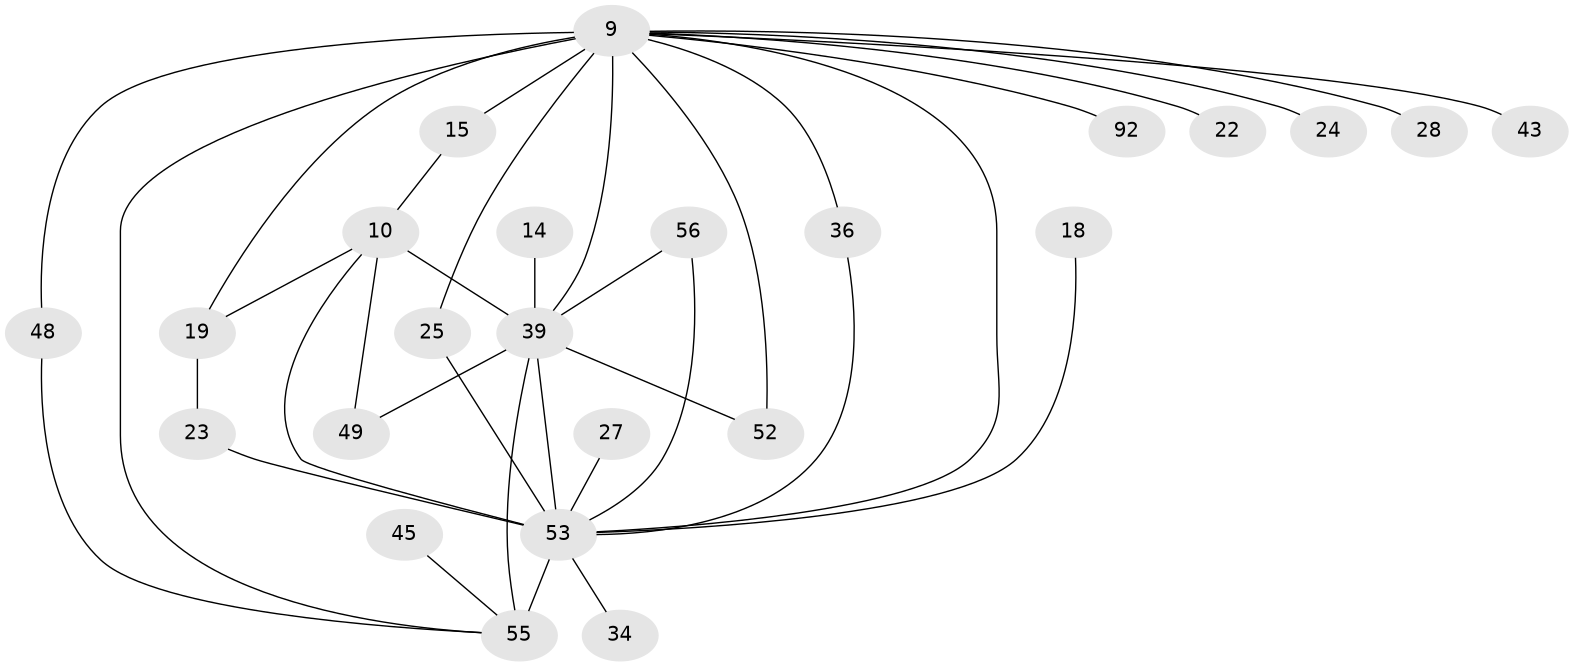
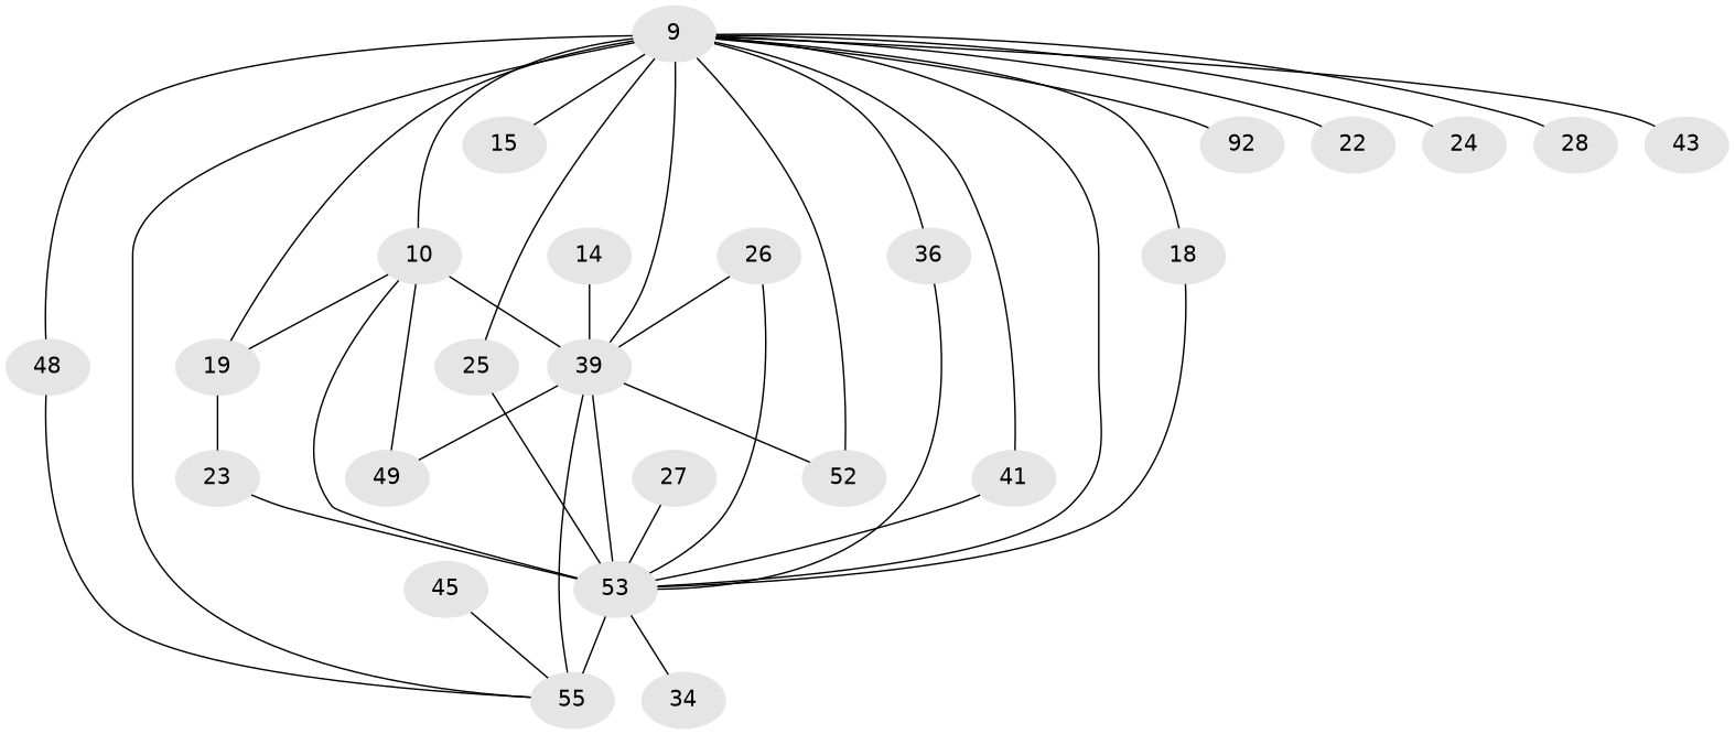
  graph {
    fontname="DejaVu Sans"
    node [color=gray90 fontname="DejaVu Sans" style=filled]
    edge [fontname="DejaVu Sans"]
    9 [super="+1+7"]
    10 [super="+6"]
    n3 [label=92]
    15
    18
    19
    22
    24
    25
    28
    36
    39 [super="+34+5"]
+   41 [super="+37"]
    43
    48
    52
    53 [super="+50+8"]
    55 [super="+51+33+40+44+47"]
    49
    23
    n21 [label=34]
    14
-   26 [label=56]
+   26
    27
    45
-   15 -- 10 [weight=8]
+   9 -- 10 [weight=8]
    9 -- n3 [weight=2]
    9 -- 15 [weight=2]
+   9 -- 18
    9 -- 19
    9 -- 22 [weight=2]
    9 -- 24
    9 -- 25
    9 -- 28 [weight=2]
    9 -- 36
    9 -- 39 [weight=9]
+   9 -- 41
    9 -- 43 [weight=2]
    9 -- 48
    9 -- 52
    9 -- 53 [weight=10]
    9 -- 55 [weight=2]
    10 -- 19
    10 -- 39 [weight=4]
    10 -- 53 [weight=6]
    10 -- 49
    18 -- 53
    19 -- 23
    25 -- 53
    36 -- 53
    39 -- 52
    39 -- 53 [weight=7]
    39 -- 55 [weight=2]
    39 -- 49
+   41 -- 53 [weight=2]
    48 -- 55
    53 -- 55 [weight=8]
    53 -- n21 [weight=2]
    23 -- 53
    14 -- 39 [weight=2]
    26 -- 39
    26 -- 53
    27 -- 53 [weight=2]
    45 -- 55
  }
